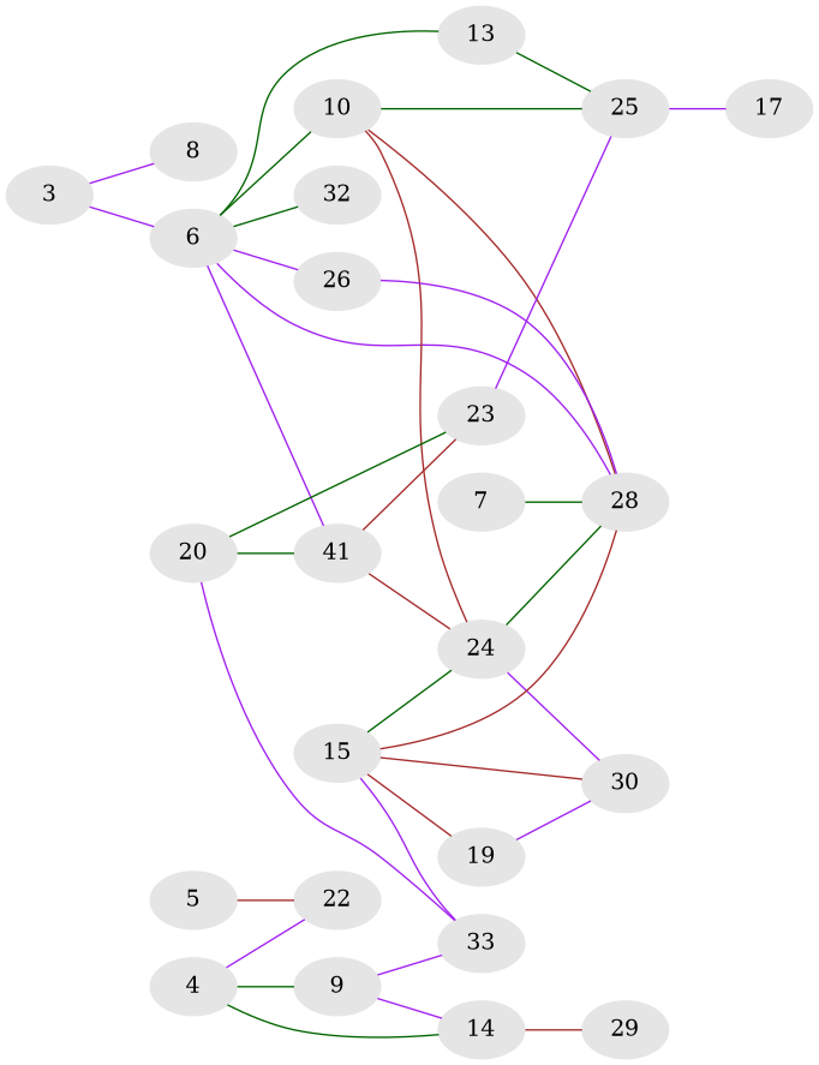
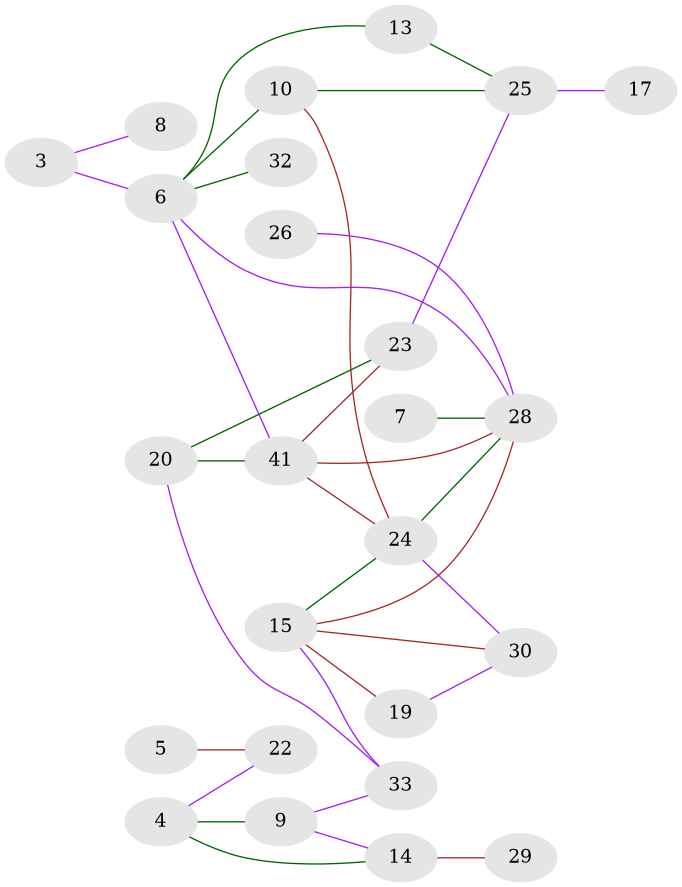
  graph {
    rankdir=LR
    node [color=gray90 style=filled]
    edge [color=purple weight=1.0]
    3
    6
    8
    10
    13
    n6 [label=41]
    26
    28
    32
    4
    9
    14
    22
    33
    29
    5
    25
    24
    23
    7
    n21 [label=17]
    30
    15
    19
    20
    3 -- 6
    3 -- 8
    6 -- 10 [color=darkgreen]
    6 -- 13 [color=darkgreen]
    6 -- n6
-   6 -- 26
    6 -- 28
    6 -- 32 [color=darkgreen]
    10 -- 25 [color=darkgreen]
    10 -- 24 [color=brown]
    13 -- 25 [color=darkgreen]
-   10 -- 28 [color=brown]
+   n6 -- 28 [color=brown]
    n6 -- 24 [color=brown]
    n6 -- 23 [color=brown]
    26 -- 28
    4 -- 9 [color=darkgreen]
    4 -- 14 [color=darkgreen]
    4 -- 22
    9 -- 14
    9 -- 33
    14 -- 29 [color=brown]
    5 -- 22 [color=brown]
    25 -- n21
    24 -- 28 [color=darkgreen]
    24 -- 30
    23 -- 25
    7 -- 28 [color=darkgreen]
    15 -- 28 [color=brown]
    15 -- 33
    15 -- 24 [color=darkgreen]
    15 -- 30 [color=brown]
    15 -- 19 [color=brown]
    19 -- 30
    20 -- n6 [color=darkgreen weight=2.0]
    20 -- 33
    20 -- 23 [color=darkgreen]
  }
